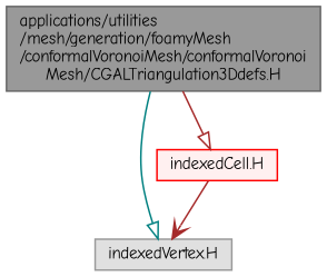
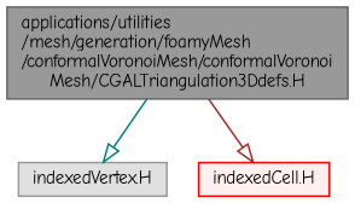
  digraph {
    fontname="Comic Neue"
    node [fontname="Comic Neue" fontsize=10 shape=box style=filled]
    edge [arrowhead=onormal color=brown fontname="Comic Neue" fontsize=10 labelfontname=Helvetica labelfontsize=10 style=solid]
    n1 [color=gray40 fillcolor=grey60 fontcolor=black height=0.2 label="applications/utilities\l/mesh/generation/foamyMesh\l/conformalVoronoiMesh/conformalVoronoi\lMesh/CGALTriangulation3Ddefs.H" width=0.4]
    n2 [color=grey60 fillcolor="#E0E0E0" height=0.2 label="indexedVertex.H" width=0.4]
    n3 [color=red fillcolor="#FFF0F0" height=0.2 label="indexedCell.H" width=0.4]
    n1 -> n2 [color=teal]
    n1 -> n3
-   n3 -> n2 [arrowhead=vee]
  }
